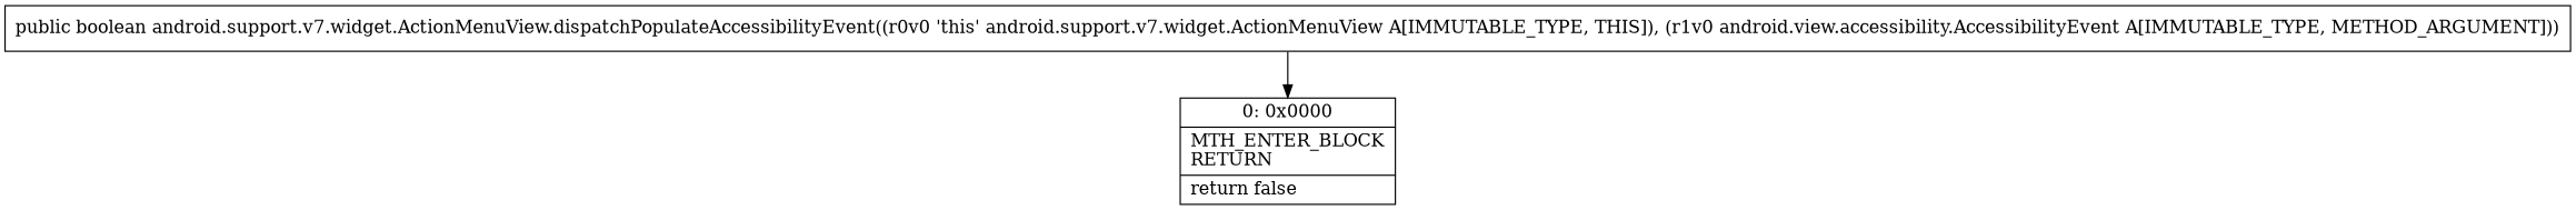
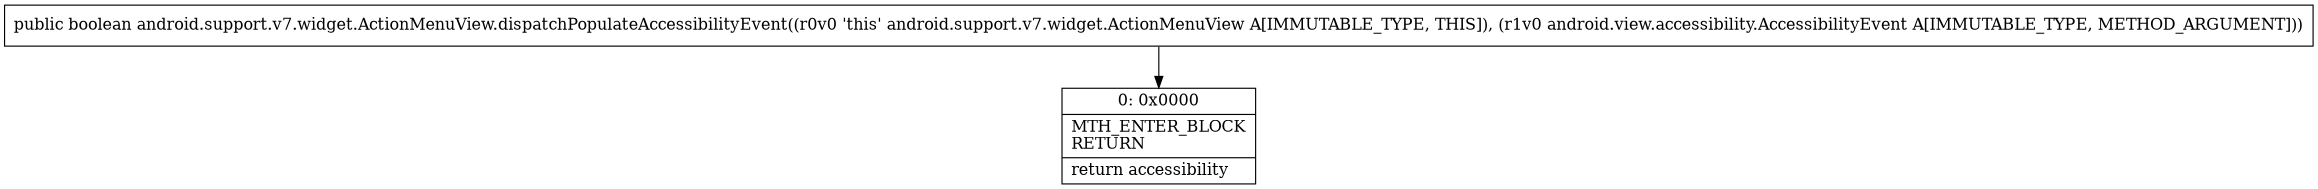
  digraph {
    node [shape=record]
-   n1 [label="{0\:\ 0x0000|MTH_ENTER_BLOCK\lRETURN\l|return false\l}"]
+   n1 [label="{0\:\ 0x0000|MTH_ENTER_BLOCK\lRETURN\l|return accessibility\l}"]
    n2 [label="{public boolean android.support.v7.widget.ActionMenuView.dispatchPopulateAccessibilityEvent((r0v0 'this' android.support.v7.widget.ActionMenuView A[IMMUTABLE_TYPE, THIS]), (r1v0 android.view.accessibility.AccessibilityEvent A[IMMUTABLE_TYPE, METHOD_ARGUMENT])) }"]
    n2 -> n1 [color=black]
  }
